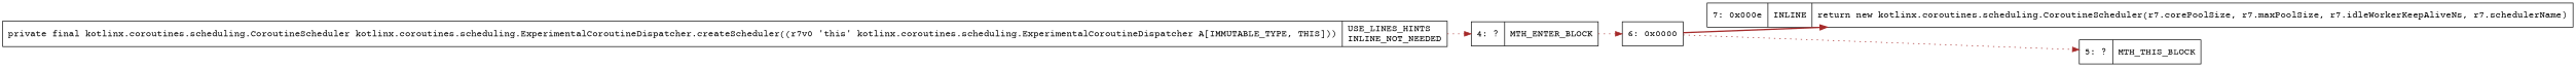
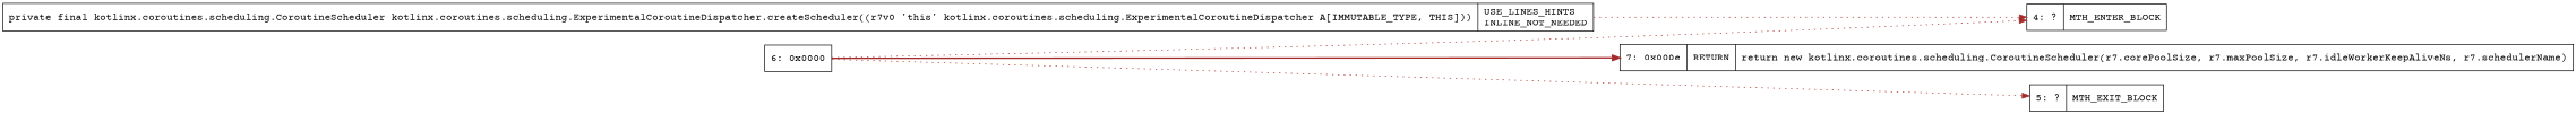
  digraph {
    fontname="Courier Prime"
    rankdir=LR
    node [fontname="Courier Prime" shape=record]
    edge [color=brown fontname="Courier Prime" style=dotted]
    n1 [label="{4\:\ ?|MTH_ENTER_BLOCK\l}"]
    n2 [label="{6\:\ 0x0000}"]
-   n3 [label="{7\:\ 0x000e|INLINE\l|return new kotlinx.coroutines.scheduling.CoroutineScheduler(r7.corePoolSize, r7.maxPoolSize, r7.idleWorkerKeepAliveNs, r7.schedulerName)\l}"]
-   n4 [label="{5\:\ ?|MTH_THIS_BLOCK\l}"]
+   n3 [label="{7\:\ 0x000e|RETURN\l|return new kotlinx.coroutines.scheduling.CoroutineScheduler(r7.corePoolSize, r7.maxPoolSize, r7.idleWorkerKeepAliveNs, r7.schedulerName)\l}"]
+   n4 [label="{5\:\ ?|MTH_EXIT_BLOCK\l}"]
    n5 [label="{private final kotlinx.coroutines.scheduling.CoroutineScheduler kotlinx.coroutines.scheduling.ExperimentalCoroutineDispatcher.createScheduler((r7v0 'this' kotlinx.coroutines.scheduling.ExperimentalCoroutineDispatcher A[IMMUTABLE_TYPE, THIS]))  | USE_LINES_HINTS\lINLINE_NOT_NEEDED\l}"]
-   n1 -> n2
+   n2 -> n1
    n2 -> n3 [style=bold]
    n2 -> n4
    n5 -> n1
  }
